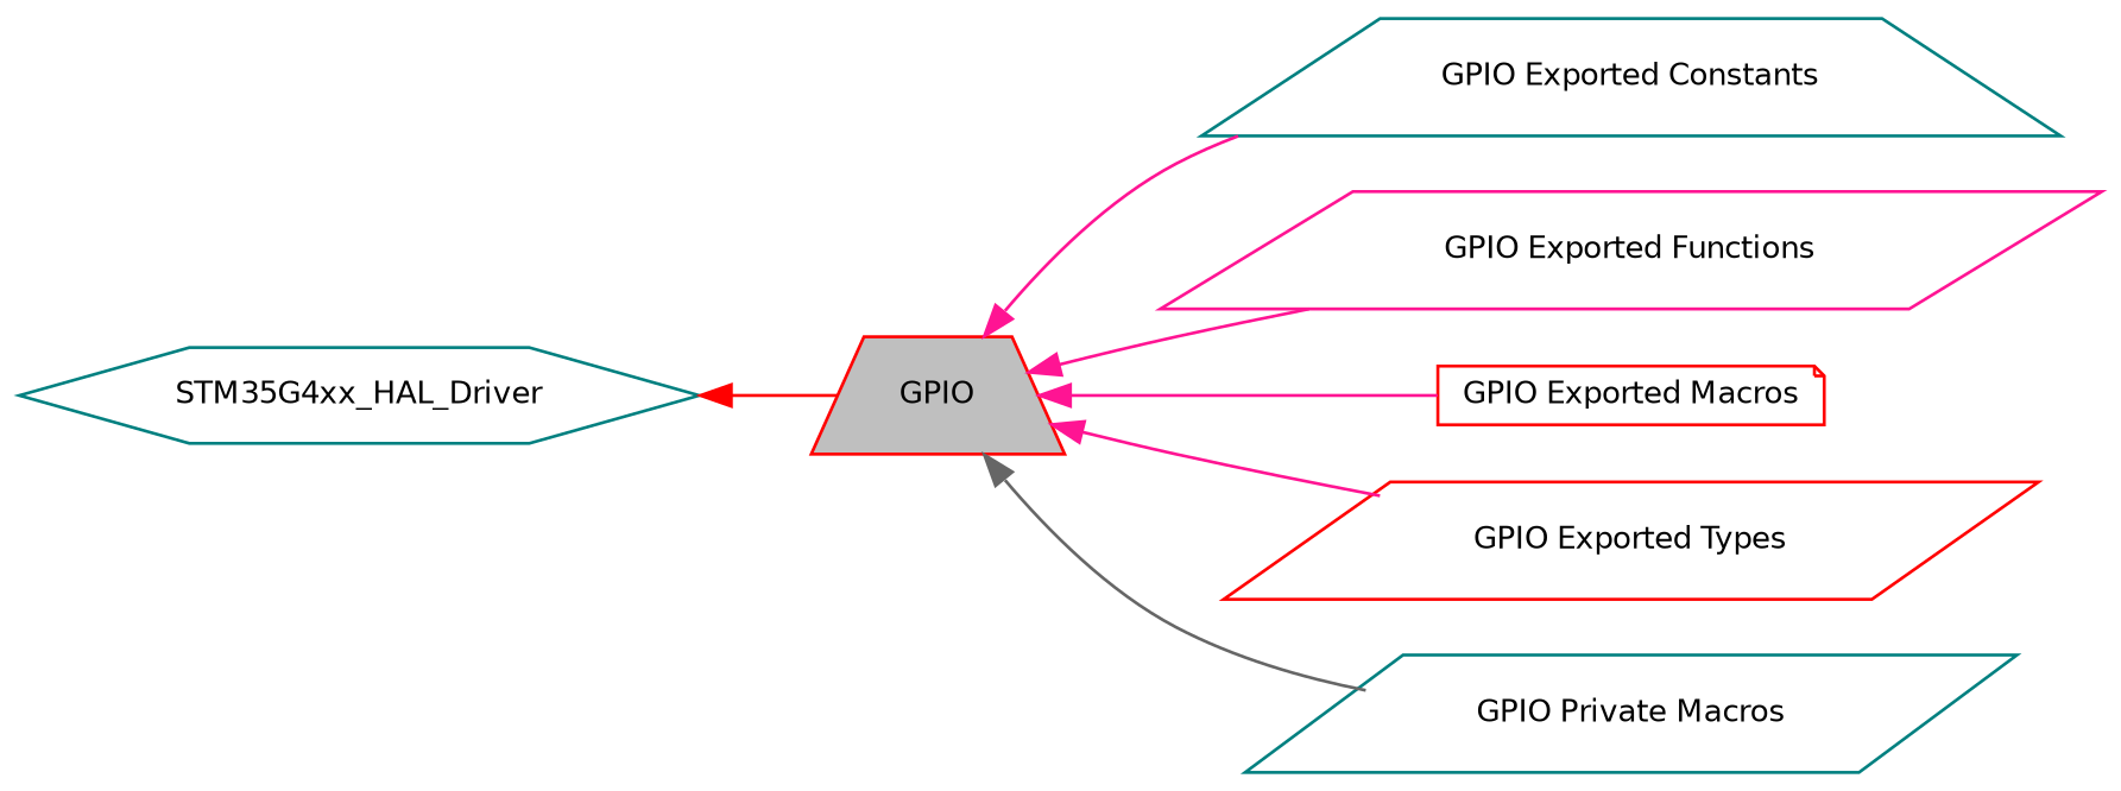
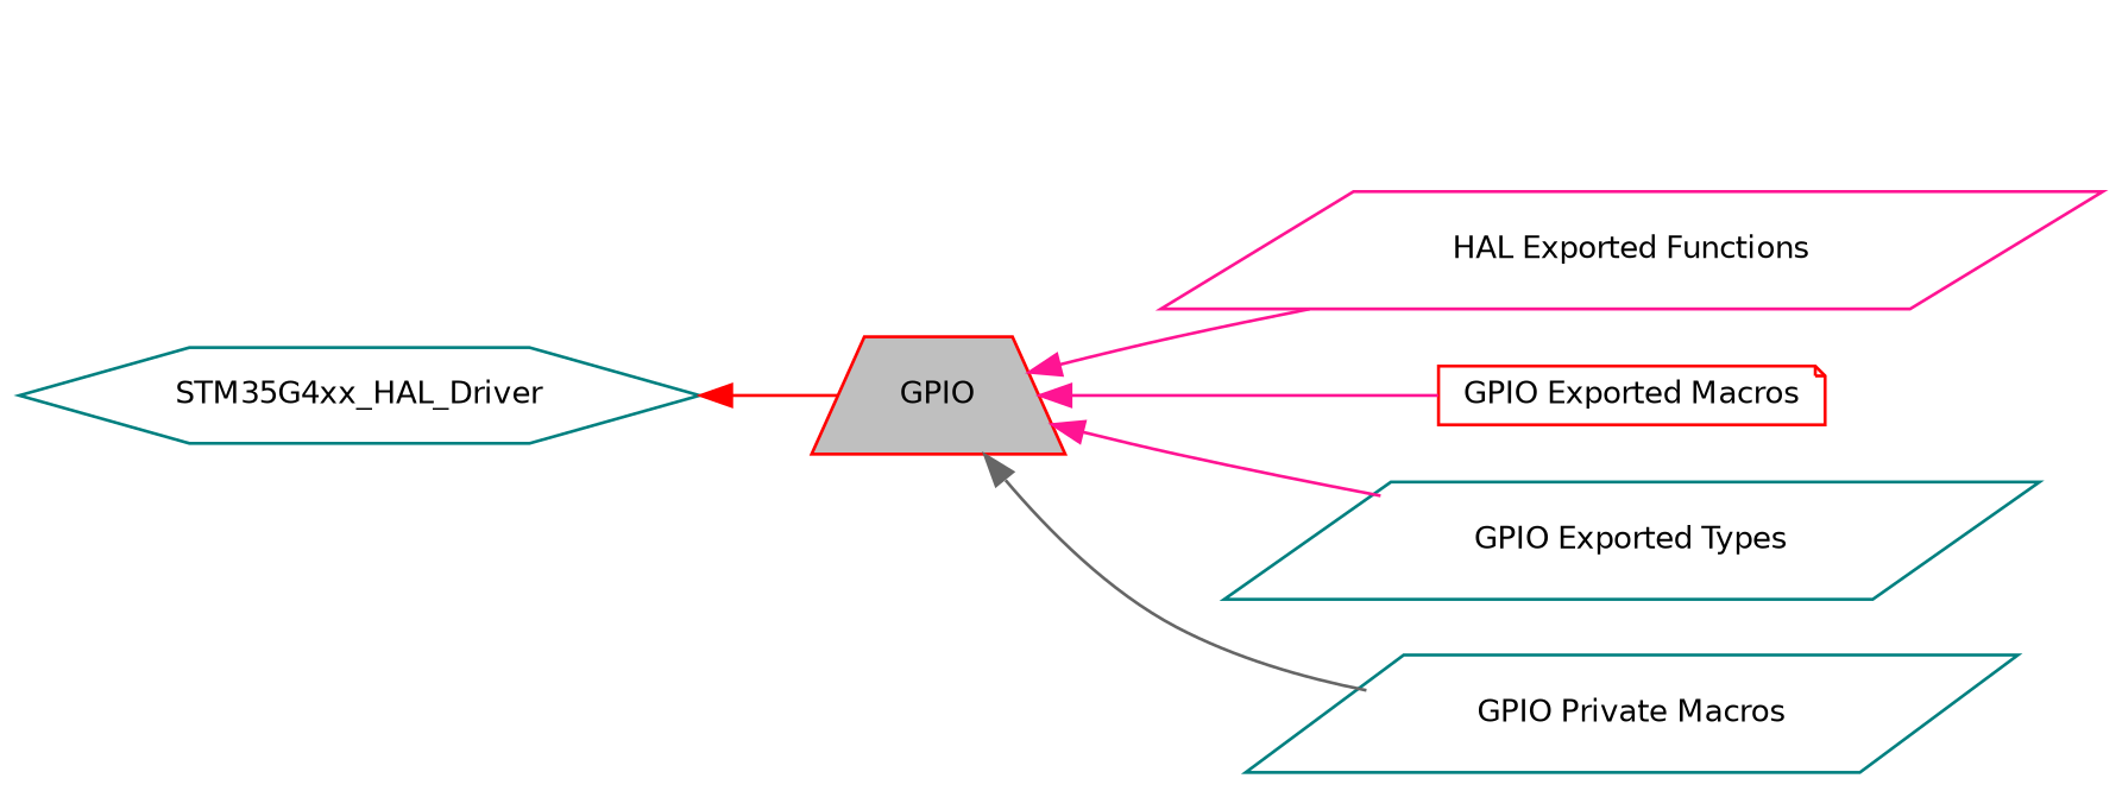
  digraph {
    rankdir=LR
    node [color=red fillcolor=white fontname=Helvetica fontsize=10 shape=parallelogram style=filled]
    edge [color=deeppink dir=back fontname=Helvetica fontsize=10 labelfontname=Helvetica labelfontsize=10 shape=plaintext style=solid]
    n1 [fillcolor=grey75 fontcolor=black height=0.2 label=GPIO shape=trapezium width=0.4]
-   n2 [color=teal height=0.2 label="GPIO Exported Constants" shape=trapezium width=0.4]
-   n3 [color=deeppink height=0.2 label="GPIO Exported Functions" width=0.4]
+   n3 [color=deeppink height=0.2 label="HAL Exported Functions" width=0.4]
    n4 [height=0.2 label="GPIO Exported Macros" shape=note width=0.4]
-   n5 [height=0.2 label="GPIO Exported Types" width=0.4]
+   n5 [color=teal height=0.2 label="GPIO Exported Types" width=0.4]
    n6 [color=teal height=0.2 label="GPIO Private Macros" width=0.4]
    n7 [color=teal height=0.2 label=STM35G4xx_HAL_Driver shape=hexagon width=0.4]
-   n1 -> n2
    n1 -> n3
    n1 -> n4
    n1 -> n5
    n1 -> n6 [color=gray40]
    n7 -> n1 [color=red]
  }
